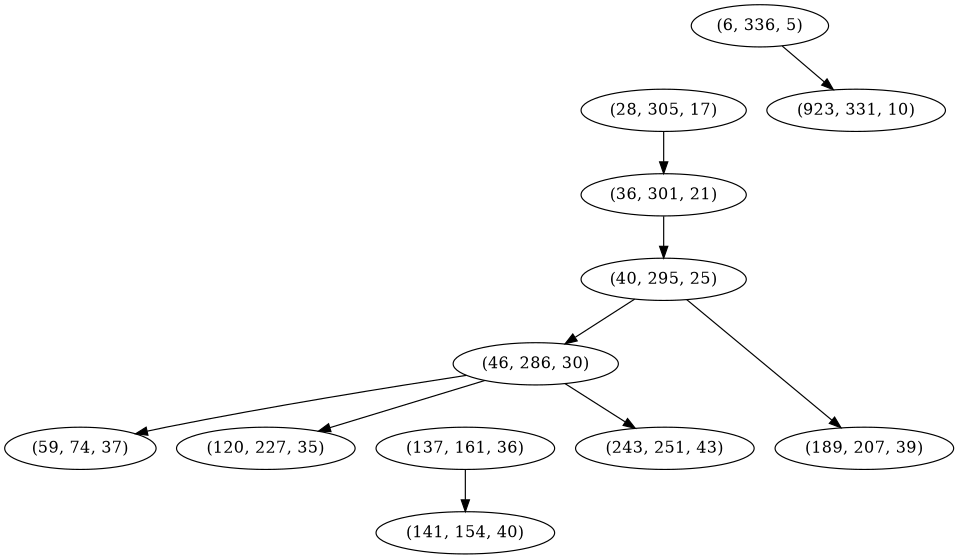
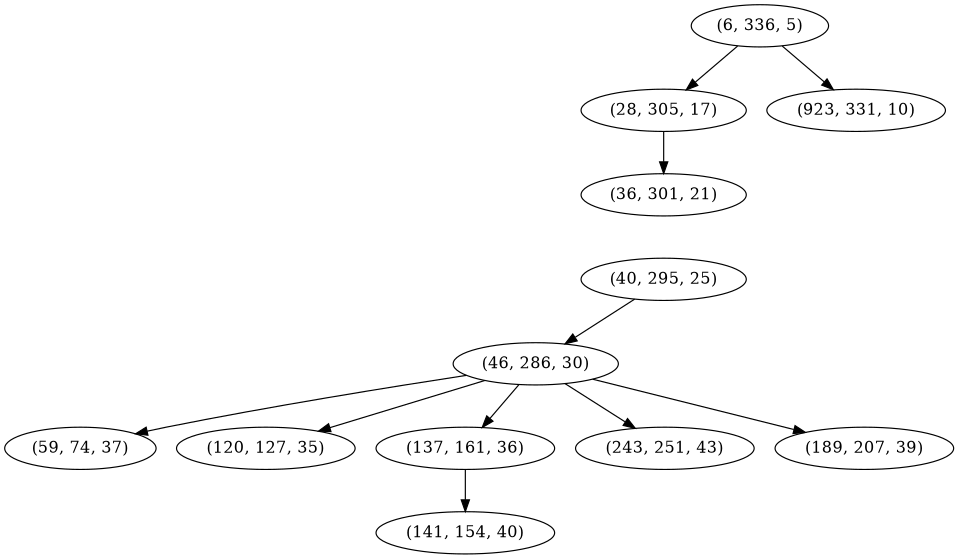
  digraph {
    fontname="DejaVu Serif"
    node [fontname="DejaVu Serif"]
    edge [fontname="DejaVu Serif"]
    "(6, 336, 5)"
    "(28, 305, 17)"
    n3 [label="(923, 331, 10)"]
    "(36, 301, 21)"
    "(40, 295, 25)"
    "(46, 286, 30)"
    "(59, 74, 37)"
-   "(120, 127, 35)" [label="(120, 227, 35)"]
+   "(120, 127, 35)"
    "(137, 161, 36)"
    "(189, 207, 39)"
    "(243, 251, 43)"
    "(141, 154, 40)"
+   "(6, 336, 5)" -> "(28, 305, 17)"
    "(6, 336, 5)" -> n3
    "(28, 305, 17)" -> "(36, 301, 21)"
-   "(36, 301, 21)" -> "(40, 295, 25)"
    "(40, 295, 25)" -> "(46, 286, 30)"
    "(46, 286, 30)" -> "(59, 74, 37)"
    "(46, 286, 30)" -> "(120, 127, 35)"
-   "(40, 295, 25)" -> "(189, 207, 39)"
+   "(46, 286, 30)" -> "(137, 161, 36)"
+   "(46, 286, 30)" -> "(189, 207, 39)"
    "(46, 286, 30)" -> "(243, 251, 43)"
    "(137, 161, 36)" -> "(141, 154, 40)"
  }
